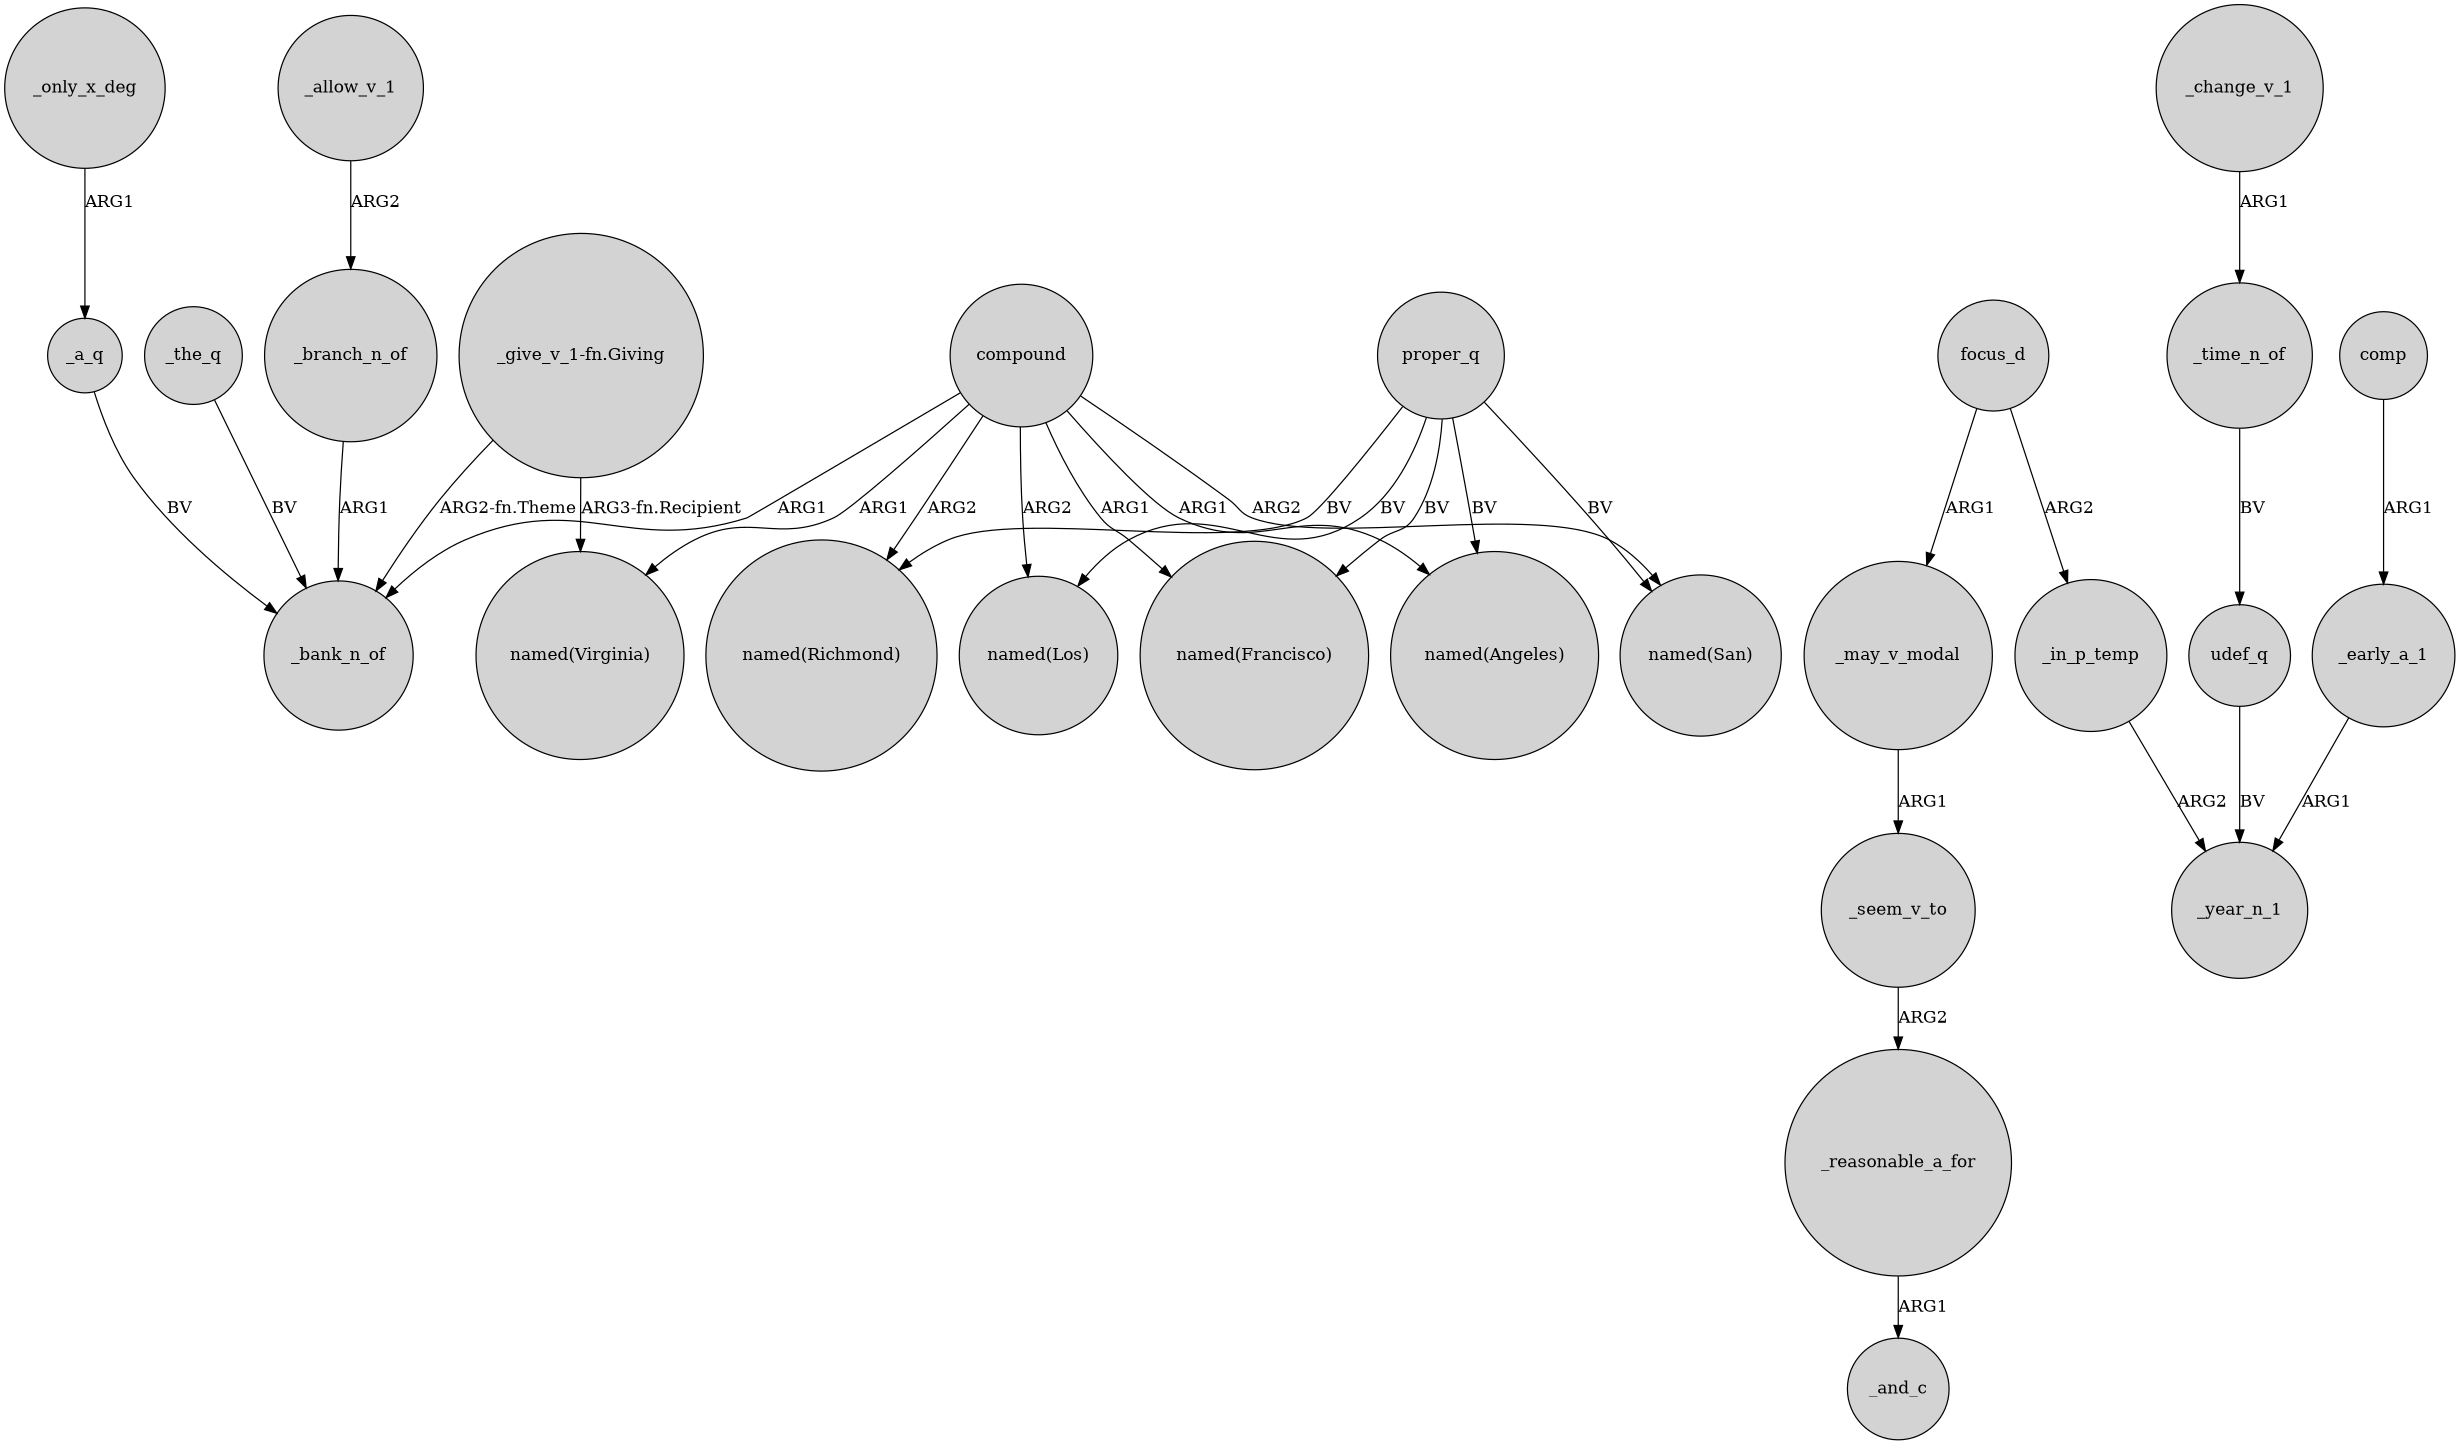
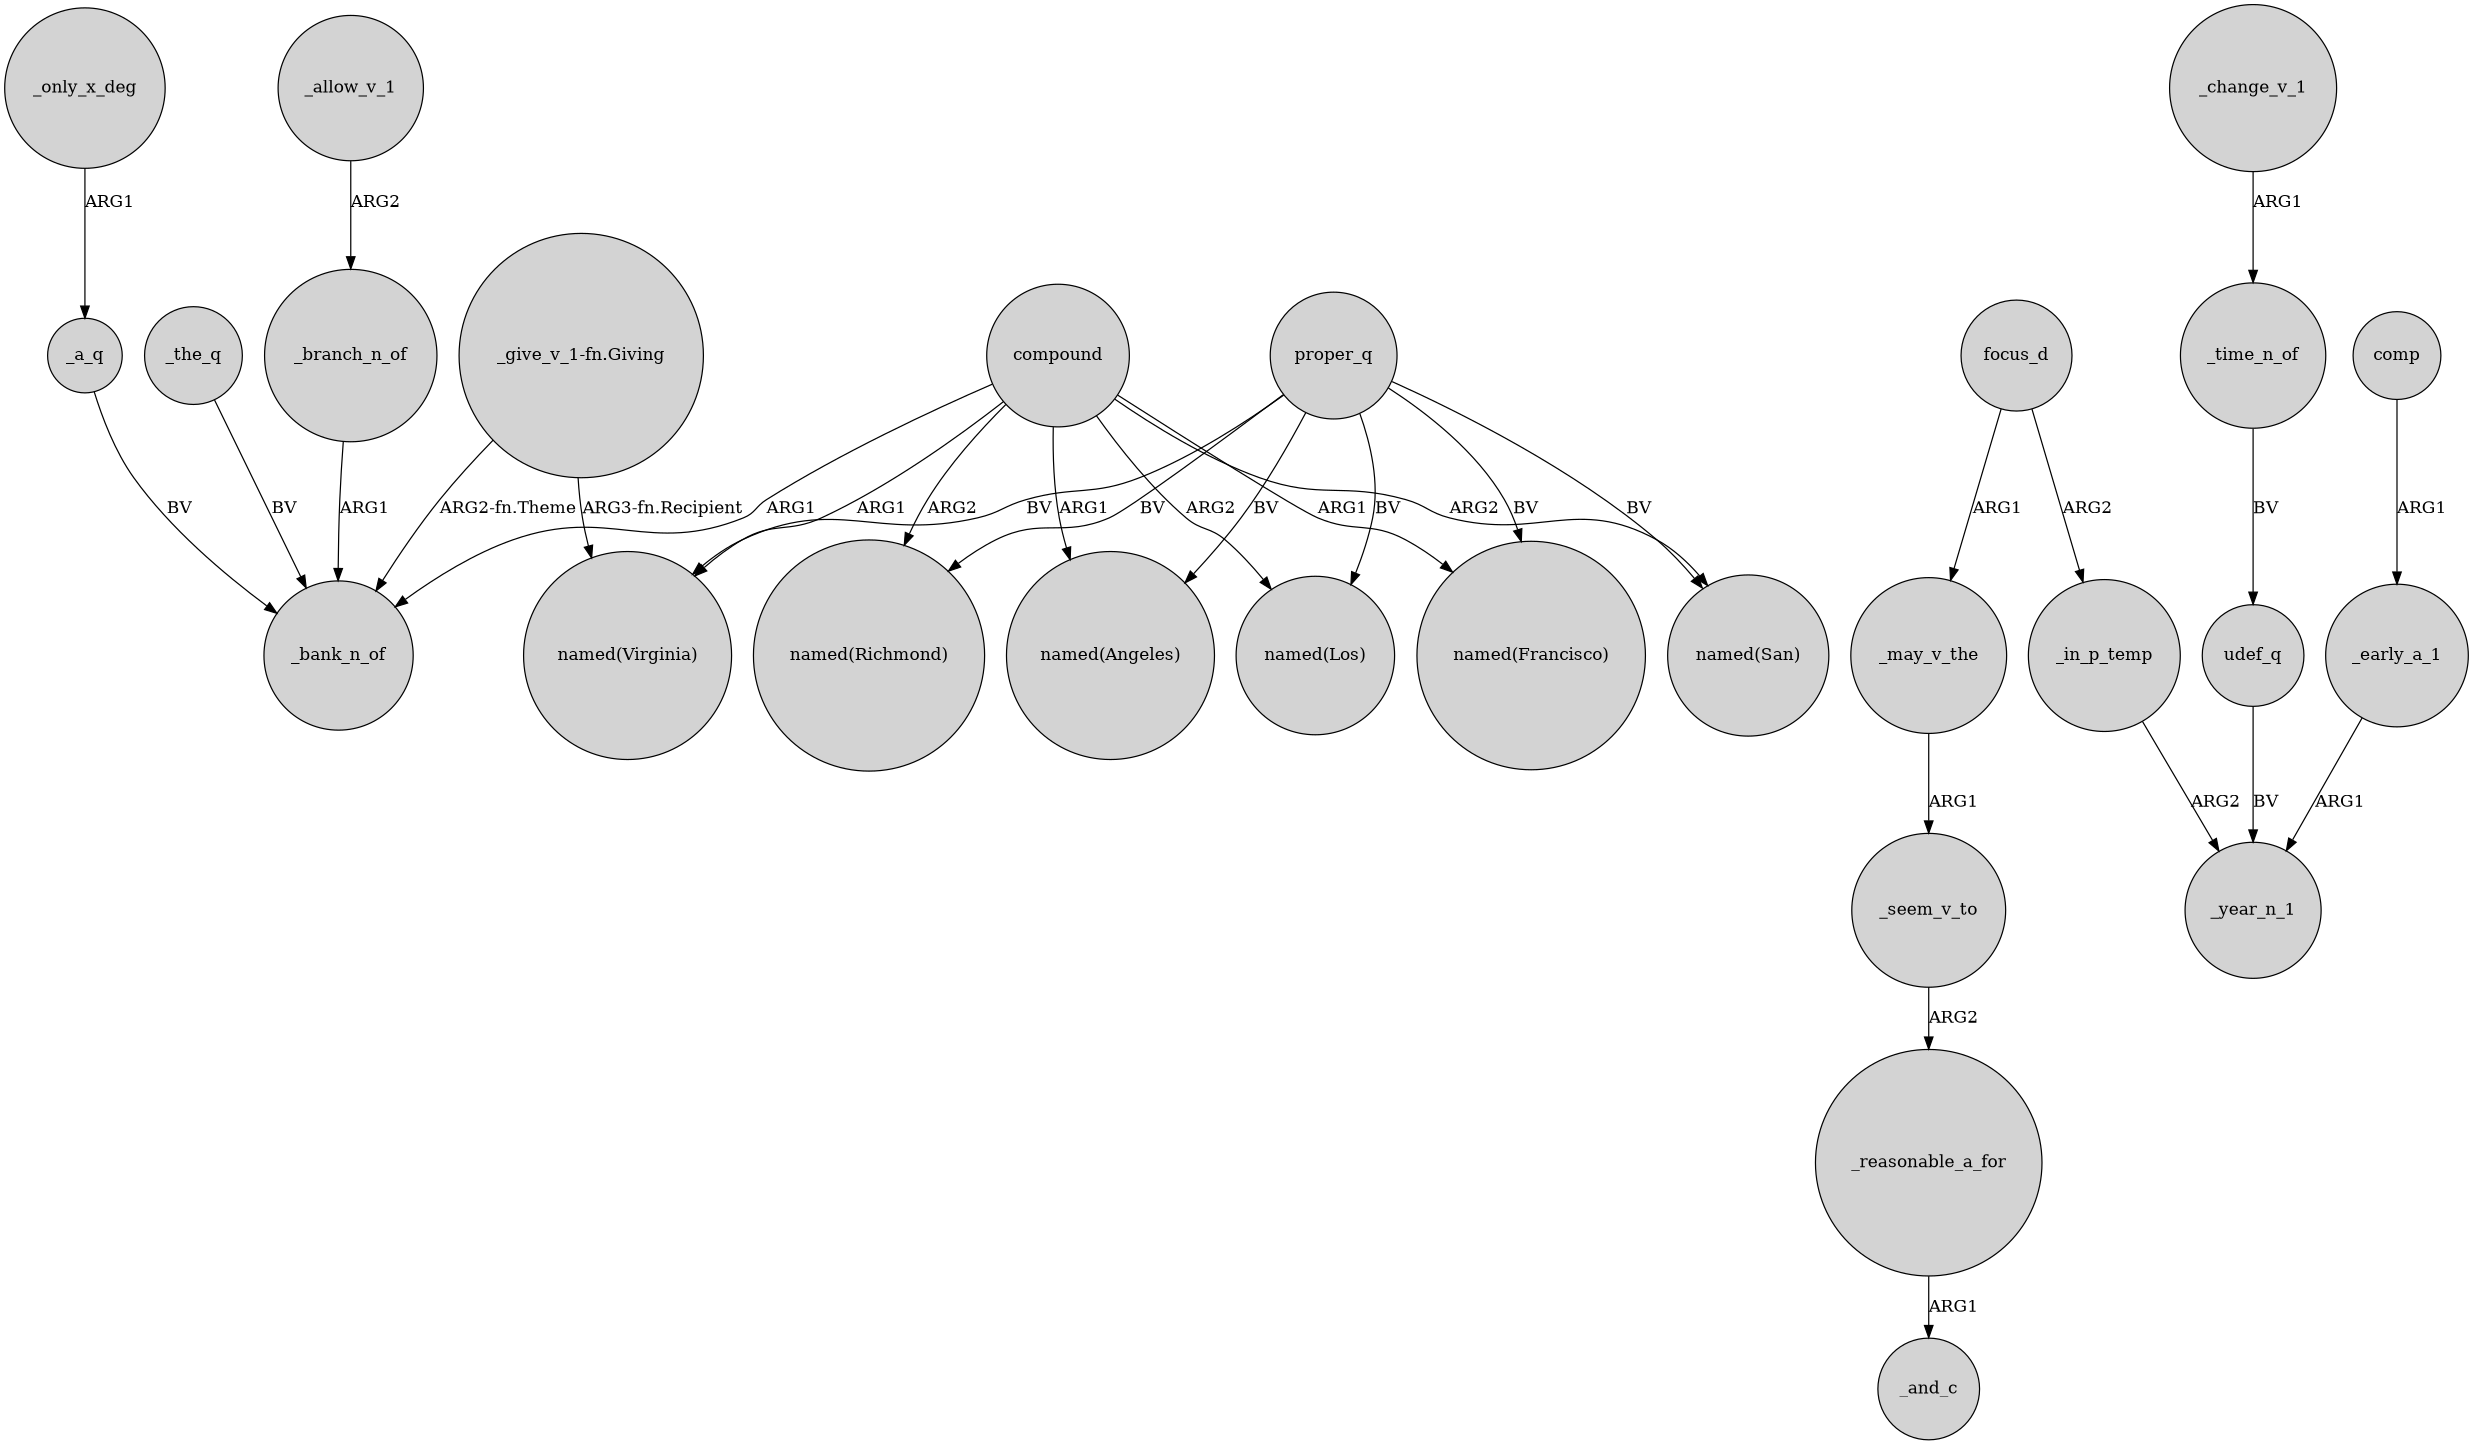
  digraph {
    node [shape=circle style=filled]
    _allow_v_1
    _branch_n_of
    _bank_n_of
    proper_q
    "named(Angeles)"
    "named(Richmond)"
    "named(Francisco)"
    "named(San)"
    "named(Los)"
    "named(Virginia)"
    focus_d
    _in_p_temp
-   _may_v_modal
+   _may_v_modal [label=_may_v_the]
    _year_n_1
    _seem_v_to
    _reasonable_a_for
    compound
    "_give_v_1-fn.Giving"
    _and_c
    _a_q
    _the_q
    _change_v_1
    _time_n_of
    udef_q
    _only_x_deg
    comp
    _early_a_1
    _allow_v_1 -> _branch_n_of [label=ARG2]
    _branch_n_of -> _bank_n_of [label=ARG1]
    proper_q -> "named(Angeles)" [label=BV]
    proper_q -> "named(Richmond)" [label=BV]
    proper_q -> "named(Francisco)" [label=BV]
    proper_q -> "named(San)" [label=BV]
    proper_q -> "named(Los)" [label=BV]
+   proper_q -> "named(Virginia)" [label=BV]
    focus_d -> _in_p_temp [label=ARG2]
    focus_d -> _may_v_modal [label=ARG1]
    _in_p_temp -> _year_n_1 [label=ARG2]
    _may_v_modal -> _seem_v_to [label=ARG1]
    _seem_v_to -> _reasonable_a_for [label=ARG2]
    _reasonable_a_for -> _and_c [label=ARG1]
    compound -> _bank_n_of [label=ARG1]
    compound -> "named(Angeles)" [label=ARG1]
    compound -> "named(Richmond)" [label=ARG2]
    compound -> "named(Francisco)" [label=ARG1]
    compound -> "named(San)" [label=ARG2]
    compound -> "named(Los)" [label=ARG2]
    compound -> "named(Virginia)" [label=ARG1]
    "_give_v_1-fn.Giving" -> _bank_n_of [label="ARG2-fn.Theme"]
    "_give_v_1-fn.Giving" -> "named(Virginia)" [label="ARG3-fn.Recipient"]
    _a_q -> _bank_n_of [label=BV]
    _the_q -> _bank_n_of [label=BV]
    _change_v_1 -> _time_n_of [label=ARG1]
    _time_n_of -> udef_q [label=BV]
    udef_q -> _year_n_1 [label=BV]
    _only_x_deg -> _a_q [label=ARG1]
    comp -> _early_a_1 [label=ARG1]
    _early_a_1 -> _year_n_1 [label=ARG1]
  }
